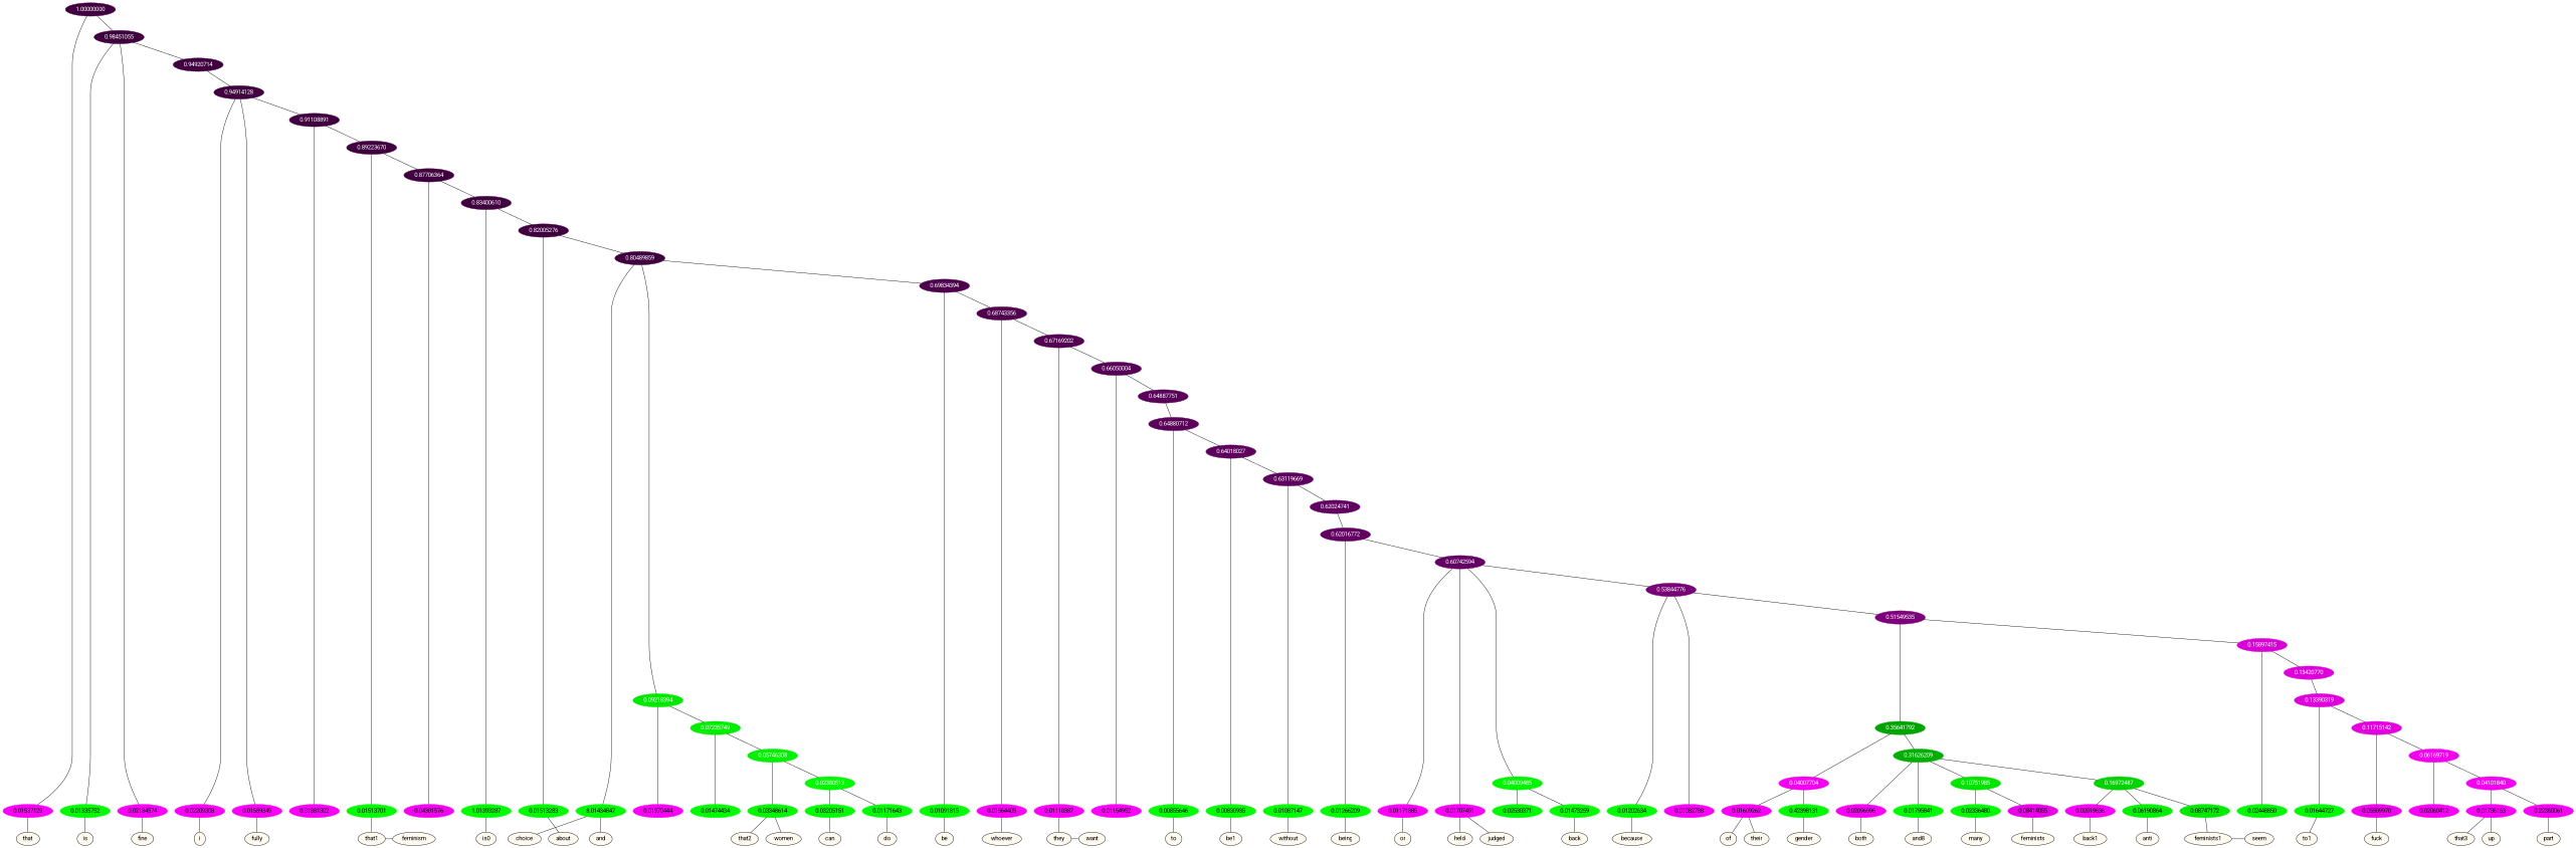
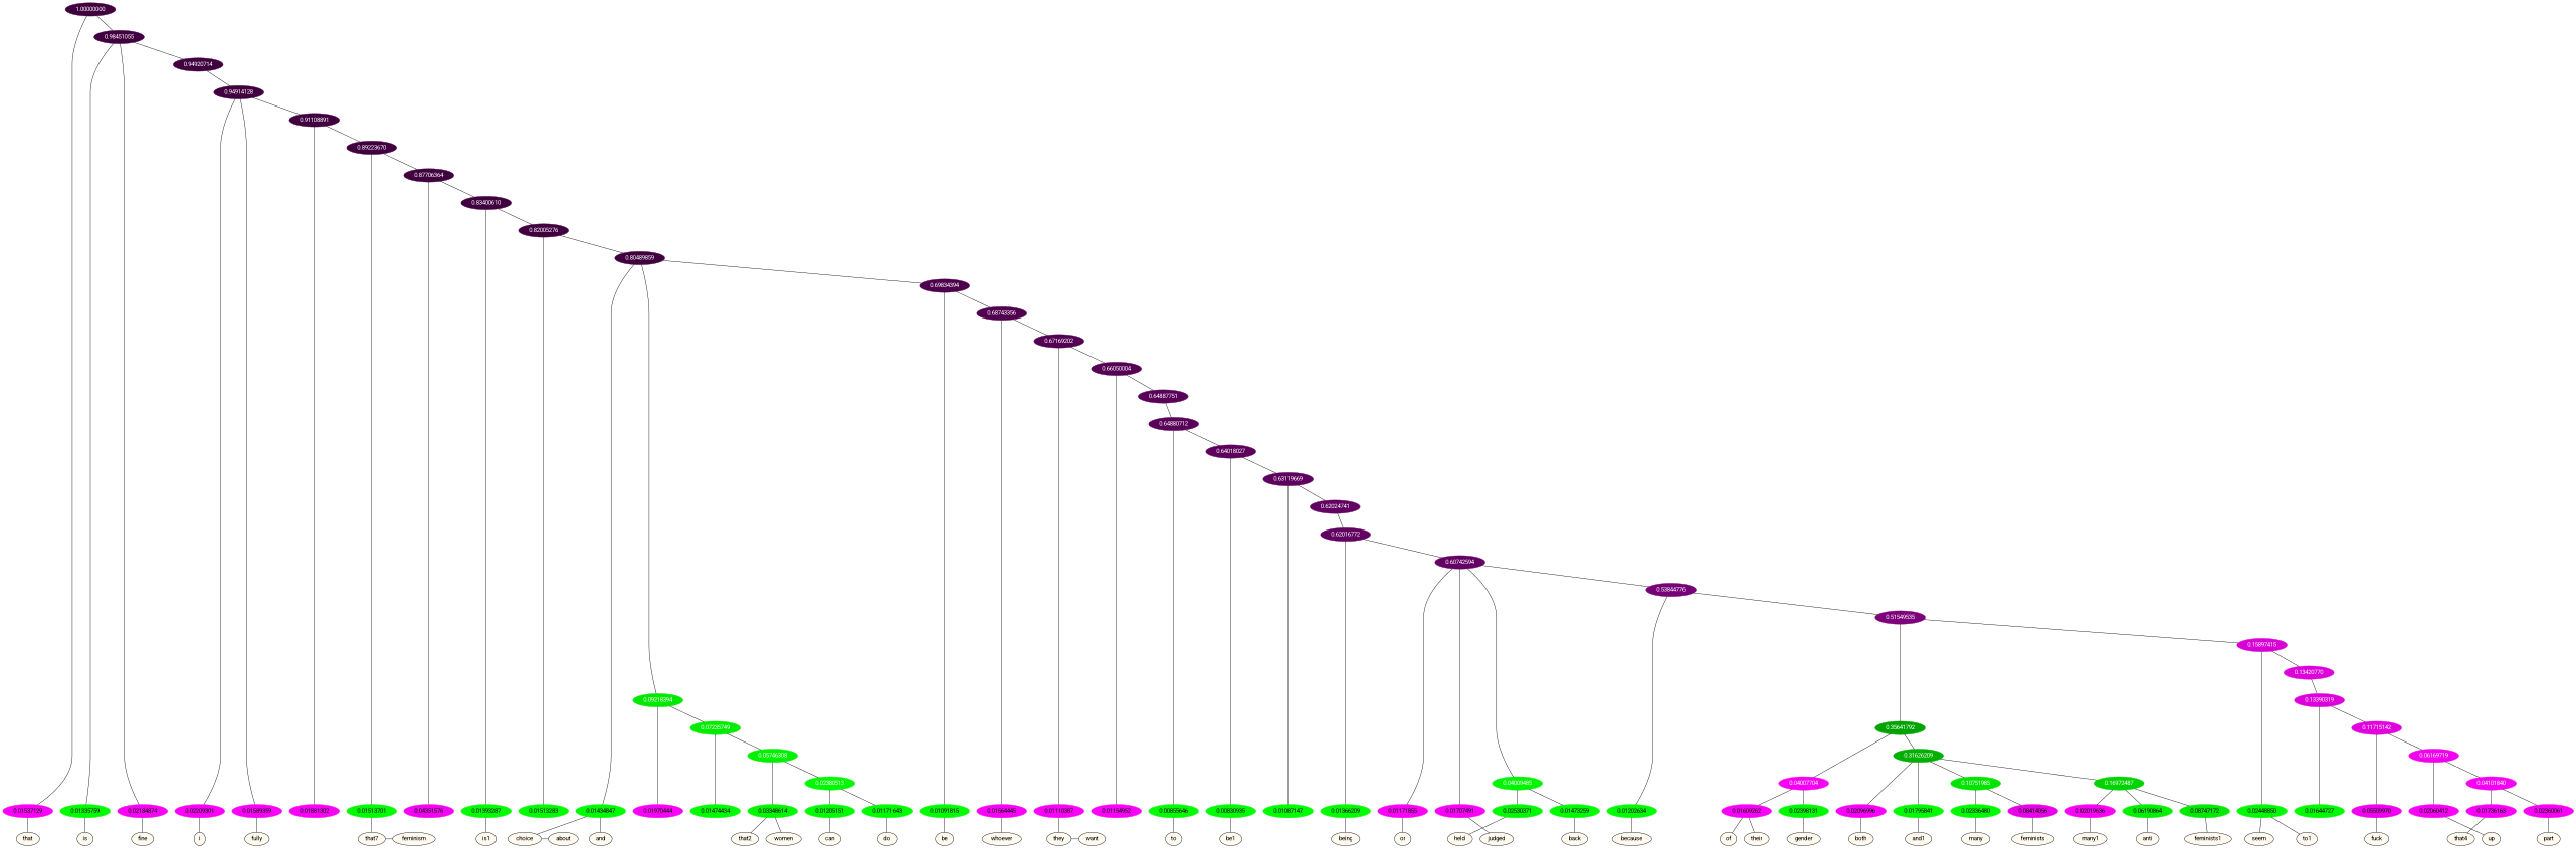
  graph {
    fontname=Roboto
    node [color=black fontname=Roboto format=png nodesep=0.001 ordering=out overlap_scaling=0.01 ranksep=0.001 style=filled fontcolor=black]
    edge [fontname=Roboto]
    n1 [fillcolor=floralwhite height=0.15 label=that style="filled,solid" width=0.15 fontcolor=""]
    n2 [fillcolor=floralwhite height=0.15 label=is style="filled,solid" width=0.15 fontcolor=""]
    n3 [fillcolor=floralwhite height=0.15 label=fine style="filled,solid" width=0.15 fontcolor=""]
    n4 [fillcolor=floralwhite height=0.15 label=i style="filled,solid" width=0.15 fontcolor=""]
    n5 [fillcolor=floralwhite height=0.15 label=fully style="filled,solid" width=0.15 fontcolor=""]
-   n6 [fillcolor=floralwhite height=0.15 label=that1 style="filled,solid" width=0.15 fontcolor=""]
+   n6 [fillcolor=floralwhite height=0.15 label=that7 style="filled,solid" width=0.15 fontcolor=""]
    n7 [fillcolor=floralwhite height=0.15 label=feminism style="filled,solid" width=0.15 fontcolor=""]
-   n8 [fillcolor=floralwhite height=0.15 label=is0 style="filled,solid" width=0.15 fontcolor=""]
+   n8 [fillcolor=floralwhite height=0.15 label=is1 style="filled,solid" width=0.15 fontcolor=""]
    n9 [fillcolor=floralwhite height=0.15 label=about style="filled,solid" width=0.15 fontcolor=""]
    n10 [fillcolor=floralwhite height=0.15 label=choice style="filled,solid" width=0.15 fontcolor=""]
    n11 [fillcolor=floralwhite height=0.15 label=that2 style="filled,solid" width=0.15 fontcolor=""]
    n12 [fillcolor=floralwhite height=0.15 label=women style="filled,solid" width=0.15 fontcolor=""]
    n13 [fillcolor=floralwhite height=0.15 label=can style="filled,solid" width=0.15 fontcolor=""]
    n14 [fillcolor=floralwhite height=0.15 label=do style="filled,solid" width=0.15 fontcolor=""]
    n15 [fillcolor=floralwhite height=0.15 label=and style="filled,solid" width=0.15 fontcolor=""]
    n16 [fillcolor=floralwhite height=0.15 label=be style="filled,solid" width=0.15 fontcolor=""]
    n17 [fillcolor=floralwhite height=0.15 label=whoever style="filled,solid" width=0.15 fontcolor=""]
    n18 [fillcolor=floralwhite height=0.15 label=they style="filled,solid" width=0.15 fontcolor=""]
    n19 [fillcolor=floralwhite height=0.15 label=want style="filled,solid" width=0.15 fontcolor=""]
    n20 [fillcolor=floralwhite height=0.15 label=to style="filled,solid" width=0.15 fontcolor=""]
    n21 [fillcolor=floralwhite height=0.15 label=be1 style="filled,solid" width=0.15 fontcolor=""]
-   n22 [fillcolor=floralwhite height=0.15 label=without style="filled,solid" width=0.15 fontcolor=""]
    n23 [fillcolor=floralwhite height=0.15 label=being style="filled,solid" width=0.15 fontcolor=""]
    n24 [fillcolor=floralwhite height=0.15 label=held style="filled,solid" width=0.15 fontcolor=""]
    n25 [fillcolor=floralwhite height=0.15 label=back style="filled,solid" width=0.15 fontcolor=""]
    n26 [fillcolor=floralwhite height=0.15 label=or style="filled,solid" width=0.15 fontcolor=""]
    n27 [fillcolor=floralwhite height=0.15 label=judged style="filled,solid" width=0.15 fontcolor=""]
    n28 [fillcolor=floralwhite height=0.15 label=because style="filled,solid" width=0.15 fontcolor=""]
    n29 [fillcolor=floralwhite height=0.15 label=of style="filled,solid" width=0.15 fontcolor=""]
    n30 [fillcolor=floralwhite height=0.15 label=their style="filled,solid" width=0.15 fontcolor=""]
    n31 [fillcolor=floralwhite height=0.15 label=gender style="filled,solid" width=0.15 fontcolor=""]
    n32 [fillcolor=floralwhite height=0.15 label=both style="filled,solid" width=0.15 fontcolor=""]
    n33 [fillcolor=floralwhite height=0.15 label=many style="filled,solid" width=0.15 fontcolor=""]
    n34 [fillcolor=floralwhite height=0.15 label=feminists style="filled,solid" width=0.15 fontcolor=""]
-   n35 [fillcolor=floralwhite height=0.15 label=and8 style="filled,solid" width=0.15 fontcolor=""]
-   n36 [fillcolor=floralwhite height=0.15 label=back1 style="filled,solid" width=0.15 fontcolor=""]
+   n35 [fillcolor=floralwhite height=0.15 label=and1 style="filled,solid" width=0.15 fontcolor=""]
+   n36 [fillcolor=floralwhite height=0.15 label=many1 style="filled,solid" width=0.15 fontcolor=""]
    n37 [fillcolor=floralwhite height=0.15 label=anti style="filled,solid" width=0.15 fontcolor=""]
    n38 [fillcolor=floralwhite height=0.15 label=feminists1 style="filled,solid" width=0.15 fontcolor=""]
    n39 [fillcolor=floralwhite height=0.15 label=seem style="filled,solid" width=0.15 fontcolor=""]
    n40 [fillcolor=floralwhite height=0.15 label=to1 style="filled,solid" width=0.15 fontcolor=""]
    n41 [fillcolor=floralwhite height=0.15 label=fuck style="filled,solid" width=0.15 fontcolor=""]
-   n42 [fillcolor=floralwhite height=0.15 label=that3 style="filled,solid" width=0.15 fontcolor=""]
+   n42 [fillcolor=floralwhite height=0.15 label=that4 style="filled,solid" width=0.15 fontcolor=""]
    n43 [fillcolor=floralwhite height=0.15 label=part style="filled,solid" width=0.15 fontcolor=""]
    n44 [fillcolor=floralwhite height=0.15 label=up style="filled,solid" width=0.15 fontcolor=""]
    n45 [color="0.835 1.000 0.985" height=0.15 label=0.01537129 width=0.15]
-   n46 [color="0.334 1.000 0.987" height=0.15 label=0.01335752 width=0.15]
-   n47 [color="0.835 1.000 0.978" height=0.15 label=0.02184574 width=0.15]
-   n48 [color="0.835 1.000 0.978" height=0.15 label=0.02209308 width=0.15]
-   n49 [color="0.835 1.000 0.984" height=0.15 label=0.01589349 width=0.15]
+   n46 [color="0.334 1.000 0.987" height=0.15 label=0.01335759 width=0.15]
+   n47 [color="0.835 1.000 0.978" height=0.15 label=0.02184874 width=0.15]
+   n48 [color="0.835 1.000 0.978" height=0.15 label=0.02209301 width=0.15]
+   n49 [color="0.835 1.000 0.984" height=0.15 label=0.01589359 width=0.15]
    n50 [color="0.835 1.000 0.981" height=0.15 label=0.01881302 width=0.15]
    n51 [color="0.334 1.000 0.985" height=0.15 label=0.01513701 width=0.15]
-   n52 [color="0.835 1.000 0.957" height=0.15 label=0.04301576 width=0.15]
-   n53 [color="0.334 1.000 0.986" height=0.15 label=1.01393287 width=0.15]
+   n52 [color="0.835 1.000 0.957" height=0.15 label=0.04351576 width=0.15]
+   n53 [color="0.334 1.000 0.986" height=0.15 label=0.01393287 width=0.15]
    n54 [color="0.334 1.000 0.985" height=0.15 label=0.01513283 width=0.15]
    n55 [color="0.835 1.000 0.980" height=0.15 label=0.01970444 width=0.15]
    n56 [color="0.334 1.000 0.985" height=0.15 label=0.01474434 width=0.15]
    n57 [color="0.334 1.000 0.967" height=0.15 label=0.03348614 width=0.15]
-   n58 [color="0.334 1.000 0.988" height=0.15 label=0.03205151 width=0.15]
+   n58 [color="0.334 1.000 0.988" height=0.15 label=0.01205151 width=0.15]
    n59 [color="0.334 1.000 0.988" height=0.15 label=0.01171643 width=0.15]
-   n60 [color="0.334 1.000 0.986" height=0.15 label=8.01434847 width=0.15]
+   n60 [color="0.334 1.000 0.986" height=0.15 label=0.01434847 width=0.15]
    n61 [color="0.334 1.000 0.989" height=0.15 label=0.01091815 width=0.15]
-   n62 [color="0.835 1.000 0.984" height=0.15 label=0.01564405 width=0.15]
+   n62 [color="0.835 1.000 0.984" height=0.15 label=0.01564445 width=0.15]
    n63 [color="0.835 1.000 0.989" height=0.15 label=0.01110387 width=0.15]
    n64 [color="0.835 1.000 0.988" height=0.15 label=0.01154952 width=0.15]
    n65 [color="0.334 1.000 0.991" height=0.15 label=0.00855646 width=0.15]
    n66 [color="0.334 1.000 0.991" height=0.15 label=0.00830935 width=0.15]
    n67 [color="0.334 1.000 0.989" height=0.15 label=0.01087147 width=0.15]
-   n68 [color="0.334 1.000 0.987" height=0.15 label=0.01266209 width=0.15]
+   n68 [color="0.334 1.000 0.987" height=0.15 label=0.01366209 width=0.15]
    n69 [color="0.334 1.000 0.975" height=0.15 label=0.02530371 width=0.15]
    n70 [color="0.334 1.000 0.985" height=0.15 label=0.01473259 width=0.15]
-   n71 [color="0.835 1.000 0.988" height=0.15 label=0.01171885 width=0.15]
+   n71 [color="0.835 1.000 0.988" height=0.15 label=0.01171855 width=0.15]
    n72 [color="0.835 1.000 0.983" height=0.15 label=0.01707491 width=0.15]
    n73 [color="0.334 1.000 0.988" height=0.15 label=0.01202634 width=0.15]
-   n74 [color="0.835 1.000 0.989" height=0.15 label=0.01082788 width=0.15]
    n75 [color="0.835 1.000 0.984" height=0.15 label=0.01609262 width=0.15]
-   n76 [color="0.334 1.000 0.976" height=0.15 label=0.42398131 width=0.15]
+   n76 [color="0.334 1.000 0.976" height=0.15 label=0.02398131 width=0.15]
    n77 [color="0.835 1.000 0.979" height=0.15 label=0.02096996 width=0.15]
    n78 [color="0.334 1.000 0.977" height=0.15 label=0.02336480 width=0.15]
-   n79 [color="0.835 1.000 0.916" height=0.15 label=0.08414055 width=0.15]
+   n79 [color="0.835 1.000 0.916" height=0.15 label=0.08414056 width=0.15]
    n80 [color="0.334 1.000 0.982" height=0.15 label=0.01795841 width=0.15]
    n81 [color="0.835 1.000 0.980" height=0.15 label=0.02019636 width=0.15]
    n82 [color="0.334 1.000 0.938" height=0.15 label=0.06190864 width=0.15]
    n83 [color="0.334 1.000 0.913" height=0.15 label=0.08747172 width=0.15]
    n84 [color="0.334 1.000 0.976" height=0.15 label=0.02448850 width=0.15]
    n85 [color="0.334 1.000 0.984" height=0.15 label=0.01644727 width=0.15]
    n86 [color="0.835 1.000 0.945" height=0.15 label=0.05509970 width=0.15]
    n87 [color="0.835 1.000 0.983" height=0.15 label=0.01736163 width=0.15]
-   n88 [color="0.835 1.000 0.976" height=0.15 label=0.22360061 width=0.15]
+   n88 [color="0.835 1.000 0.976" height=0.15 label=0.02360061 width=0.15]
    n89 [color="0.835 1.000 0.979" height=0.15 label=0.02060412 width=0.15]
    n90 [color="0.835 1.000 0.250" fontcolor=grey99 height=0.15 label=1.00000000 width=0.15]
    n91 [color="0.835 1.000 0.250" fontcolor=grey99 height=0.15 label=0.98451055 width=0.15]
    n92 [color="0.835 1.000 0.250" fontcolor=grey99 height=0.15 label=0.94920714 width=0.15]
    n93 [color="0.835 1.000 0.250" fontcolor=grey99 height=0.15 label=0.94914128 width=0.15]
    n94 [color="0.835 1.000 0.250" fontcolor=grey99 height=0.15 label=0.91108891 width=0.15]
    n95 [color="0.835 1.000 0.250" fontcolor=grey99 height=0.15 label=0.89223670 width=0.15]
    n96 [color="0.835 1.000 0.250" fontcolor=grey99 height=0.15 label=0.87706364 width=0.15]
    n97 [color="0.835 1.000 0.250" fontcolor=grey99 height=0.15 label=0.83400610 width=0.15]
    n98 [color="0.835 1.000 0.250" fontcolor=grey99 height=0.15 label=0.82005276 width=0.15]
    n99 [color="0.835 1.000 0.250" fontcolor=grey99 height=0.15 label=0.80489859 width=0.15]
    n100 [color="0.334 1.000 0.908" fontcolor=grey99 height=0.15 label=0.09218394 width=0.15]
    n101 [color="0.835 1.000 0.302" fontcolor=grey99 height=0.15 label=0.69834394 width=0.15]
    n102 [color="0.334 1.000 0.928" fontcolor=grey99 height=0.15 label=0.07235749 width=0.15]
    n103 [color="0.835 1.000 0.313" fontcolor=grey99 height=0.15 label=0.68743356 width=0.15]
    n104 [color="0.334 1.000 0.943" fontcolor=grey99 height=0.15 label=0.05746308 width=0.15]
    n105 [color="0.835 1.000 0.328" fontcolor=grey99 height=0.15 label=0.67169202 width=0.15]
    n106 [color="0.334 1.000 0.976" fontcolor=grey99 height=0.15 label=0.02380513 width=0.15]
    n107 [color="0.835 1.000 0.339" fontcolor=grey99 height=0.15 label=0.66050004 width=0.15]
    n108 [color="0.835 1.000 0.351" fontcolor=grey99 height=0.15 label=0.64887751 width=0.15]
    n109 [color="0.835 1.000 0.351" fontcolor=grey99 height=0.15 label=0.64880712 width=0.15]
    n110 [color="0.835 1.000 0.360" fontcolor=grey99 height=0.15 label=0.64018027 width=0.15]
    n111 [color="0.835 1.000 0.369" fontcolor=grey99 height=0.15 label=0.63119669 width=0.15]
    n112 [color="0.835 1.000 0.380" fontcolor=grey99 height=0.15 label=0.62024741 width=0.15]
    n113 [color="0.835 1.000 0.380" fontcolor=grey99 height=0.15 label=0.62016772 width=0.15]
    n114 [color="0.835 1.000 0.393" fontcolor=grey99 height=0.15 label=0.60742594 width=0.15]
    n115 [color="0.334 1.000 0.960" fontcolor=grey99 height=0.15 label=0.04009485 width=0.15]
    n116 [color="0.835 1.000 0.462" fontcolor=grey99 height=0.15 label=0.53844776 width=0.15]
    n117 [color="0.835 1.000 0.485" fontcolor=grey99 height=0.15 label=0.51549535 width=0.15]
    n118 [color="0.334 1.000 0.644" fontcolor=grey99 height=0.15 label=0.35641792 width=0.15]
    n119 [color="0.835 1.000 0.841" fontcolor=grey99 height=0.15 label=0.15897415 width=0.15]
    n120 [color="0.835 1.000 0.960" fontcolor=grey99 height=0.15 label=0.04007704 width=0.15]
    n121 [color="0.334 1.000 0.684" fontcolor=grey99 height=0.15 label=0.31626209 width=0.15]
    n122 [color="0.835 1.000 0.866" fontcolor=grey99 height=0.15 label=0.13420770 width=0.15]
    n123 [color="0.334 1.000 0.892" fontcolor=grey99 height=0.15 label=0.10751985 width=0.15]
    n124 [color="0.334 1.000 0.830" fontcolor=grey99 height=0.15 label=0.16972487 width=0.15]
    n125 [color="0.835 1.000 0.866" fontcolor=grey99 height=0.15 label=0.13390319 width=0.15]
    n126 [color="0.835 1.000 0.883" fontcolor=grey99 height=0.15 label=0.11715142 width=0.15]
    n127 [color="0.835 1.000 0.938" fontcolor=grey99 height=0.15 label=0.06169719 width=0.15]
    n128 [color="0.835 1.000 0.959" fontcolor=grey99 height=0.15 label=0.04101840 width=0.15]
    subgraph sub_1 {
      rank=same
      n1
      n2
      n3
      n4
      n5
      n6
      n7
      n8
      n9
      n10
      n11
      n12
      n13
      n14
      n15
      n16
      n17
      n18
      n19
      n20
      n21
-     n22
      n23
      n24
      n25
      n26
      n27
      n28
      n29
      n30
      n31
      n32
      n33
      n34
      n35
      n36
      n37
      n38
      n39
      n40
      n41
      n42
      n43
      n44
    }
    subgraph sub_2 {
      rank=same
      n45
      n46
      n47
      n48
      n49
      n50
      n51
      n52
      n53
      n54
      n55
      n56
      n57
      n58
      n59
      n60
      n61
      n62
      n63
      n64
      n65
      n66
      n67
      n68
      n69
      n70
      n71
      n72
      n73
-     n74
      n75
      n76
      n77
      n78
      n79
      n80
      n81
      n82
      n83
      n84
      n85
      n86
      n87
      n88
      n89
    }
    n6 -- n7
    n18 -- n19
    n45 -- n1
    n46 -- n2
    n47 -- n3
    n48 -- n4
    n49 -- n5
    n51 -- n6
    n53 -- n8
-   n54 -- n9
+   n10 -- n9
    n57 -- n11
    n57 -- n12
    n58 -- n13
    n59 -- n14
    n60 -- n10
    n60 -- n15
    n61 -- n16
    n62 -- n17
    n63 -- n18
    n65 -- n20
    n66 -- n21
-   n67 -- n22
    n68 -- n23
-   n72 -- n24
+   n69 -- n24
    n70 -- n25
    n71 -- n26
    n72 -- n27
    n73 -- n28
    n75 -- n29
    n75 -- n30
    n76 -- n31
    n77 -- n32
    n78 -- n33
    n79 -- n34
    n80 -- n35
    n81 -- n36
    n82 -- n37
    n83 -- n38
-   n38 -- n39
-   n85 -- n40
+   n84 -- n39
+   n84 -- n40
    n86 -- n41
    n87 -- n42
    n88 -- n43
-   n87 -- n44
+   n89 -- n44
    n90 -- n45
    n90 -- n91
    n91 -- n46
    n91 -- n47
    n91 -- n92
    n92 -- n93
    n93 -- n48
    n93 -- n49
    n93 -- n94
    n94 -- n50
    n94 -- n95
    n95 -- n51
    n95 -- n96
    n96 -- n52
    n96 -- n97
    n97 -- n53
    n97 -- n98
    n98 -- n54
    n98 -- n99
    n99 -- n60
    n99 -- n100
    n99 -- n101
    n100 -- n55
    n100 -- n102
    n101 -- n61
    n101 -- n103
    n102 -- n56
    n102 -- n104
    n103 -- n62
    n103 -- n105
    n104 -- n57
    n104 -- n106
    n105 -- n63
    n105 -- n107
    n106 -- n58
    n106 -- n59
    n107 -- n64
    n107 -- n108
    n108 -- n109
    n109 -- n65
    n109 -- n110
    n110 -- n66
    n110 -- n111
    n111 -- n67
    n111 -- n112
    n112 -- n113
    n113 -- n68
    n113 -- n114
    n114 -- n71
    n114 -- n72
    n114 -- n115
    n114 -- n116
    n115 -- n69
    n115 -- n70
    n116 -- n73
-   n116 -- n74
    n116 -- n117
    n117 -- n118
    n117 -- n119
    n118 -- n120
    n118 -- n121
    n119 -- n84
    n119 -- n122
    n120 -- n75
    n120 -- n76
    n121 -- n77
    n121 -- n80
    n121 -- n123
    n121 -- n124
    n122 -- n125
    n123 -- n78
    n123 -- n79
    n124 -- n81
    n124 -- n82
    n124 -- n83
    n125 -- n85
    n125 -- n126
    n126 -- n86
    n126 -- n127
    n127 -- n89
    n127 -- n128
    n128 -- n87
    n128 -- n88
  }
